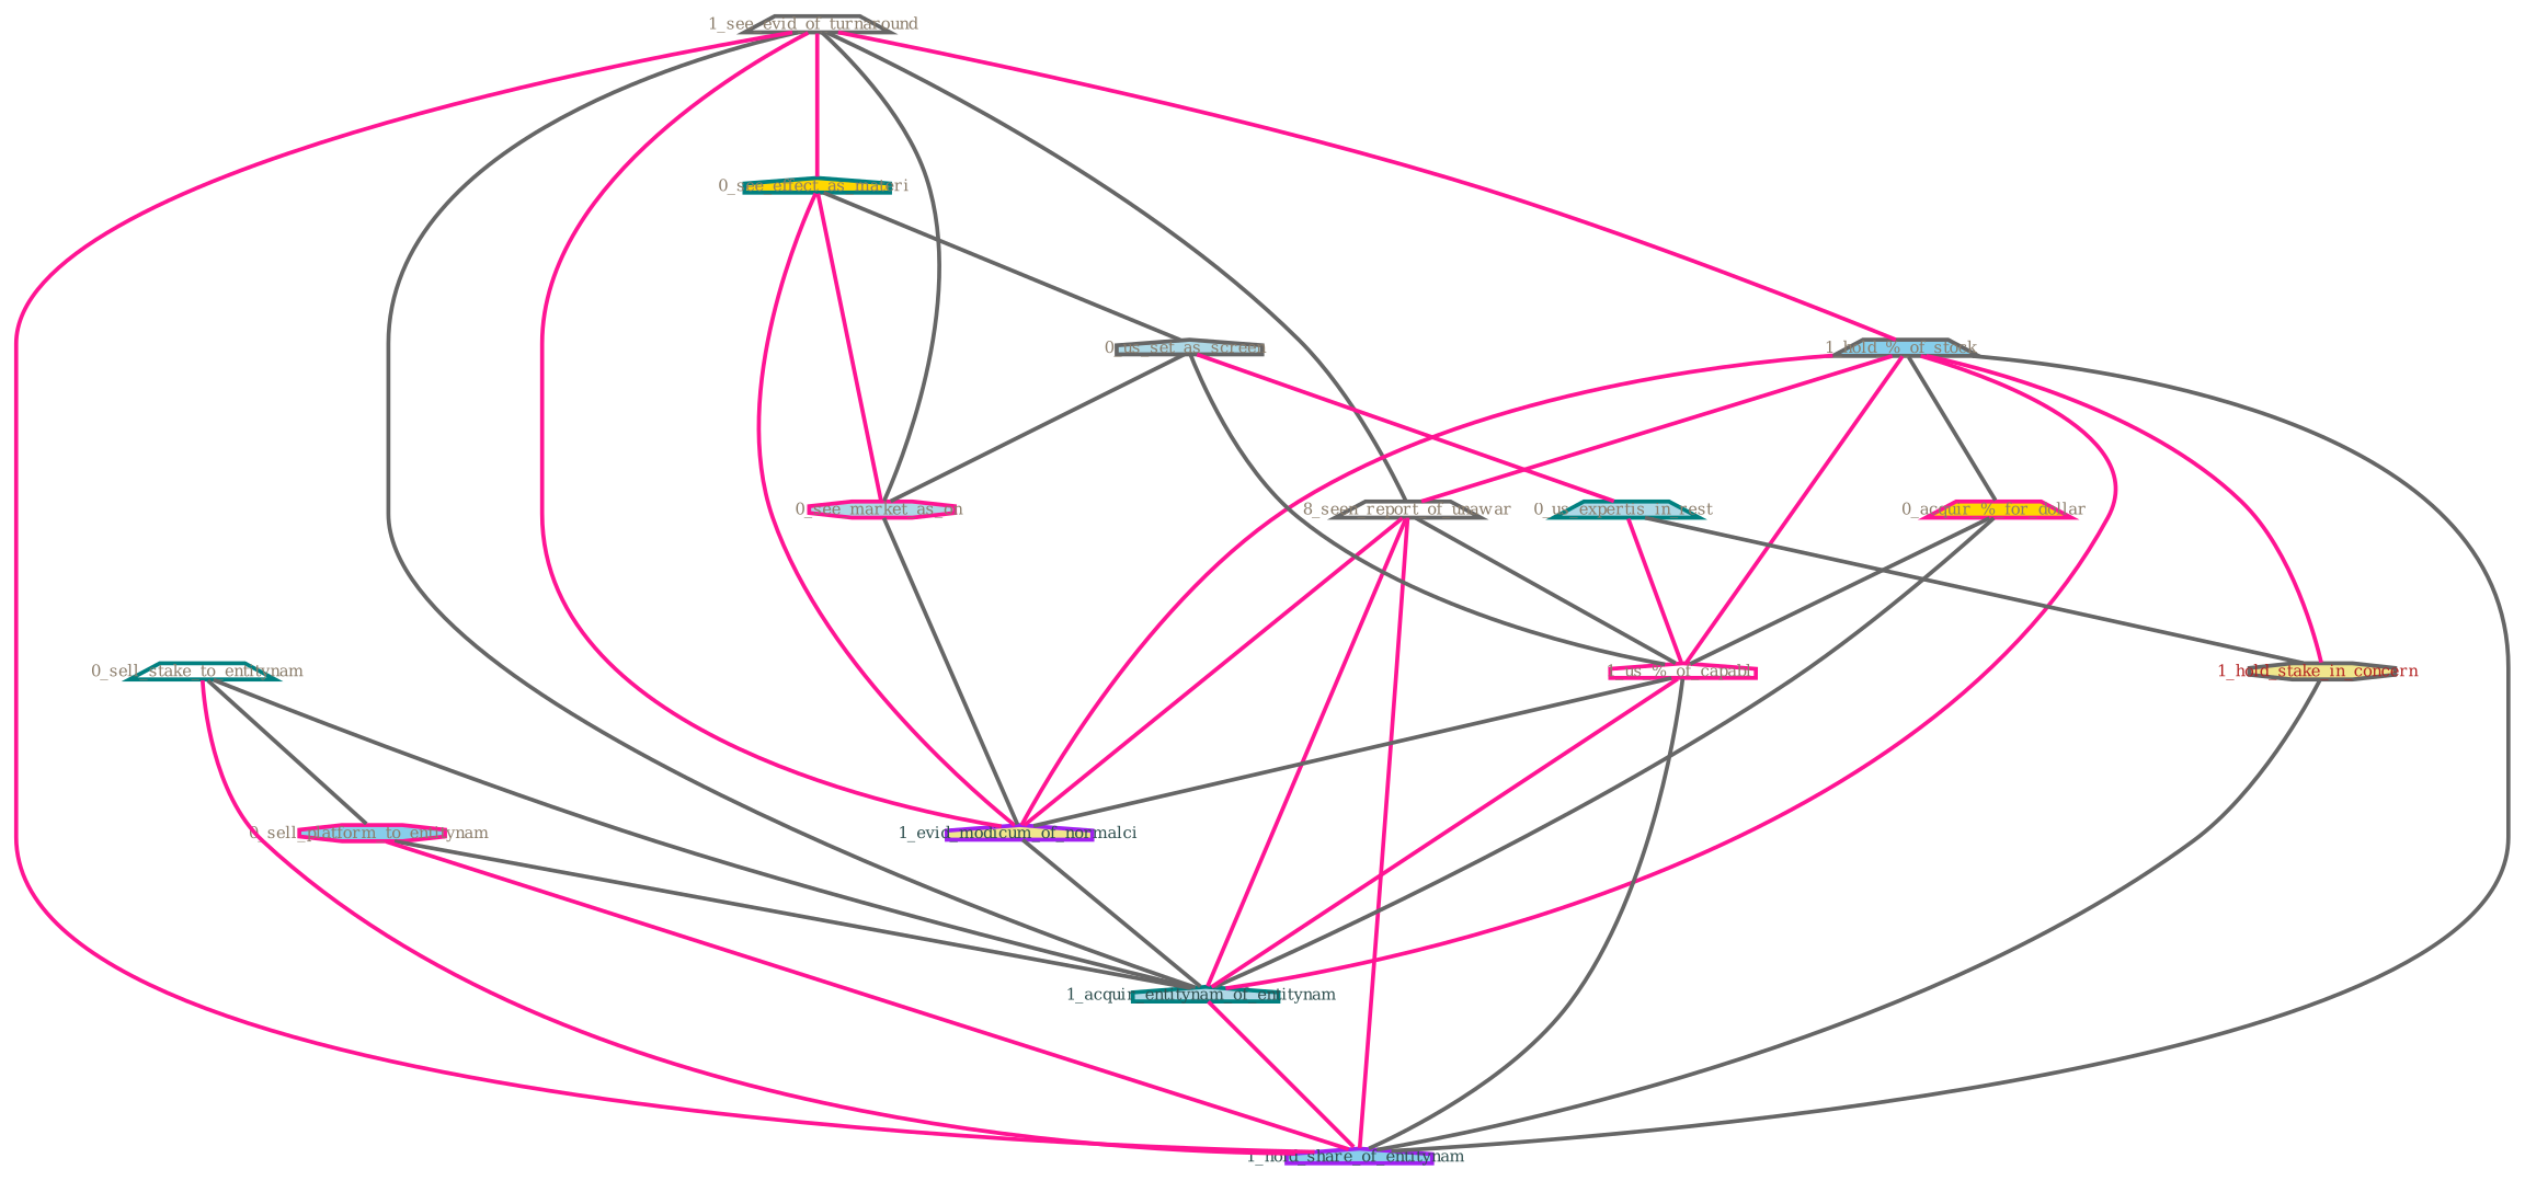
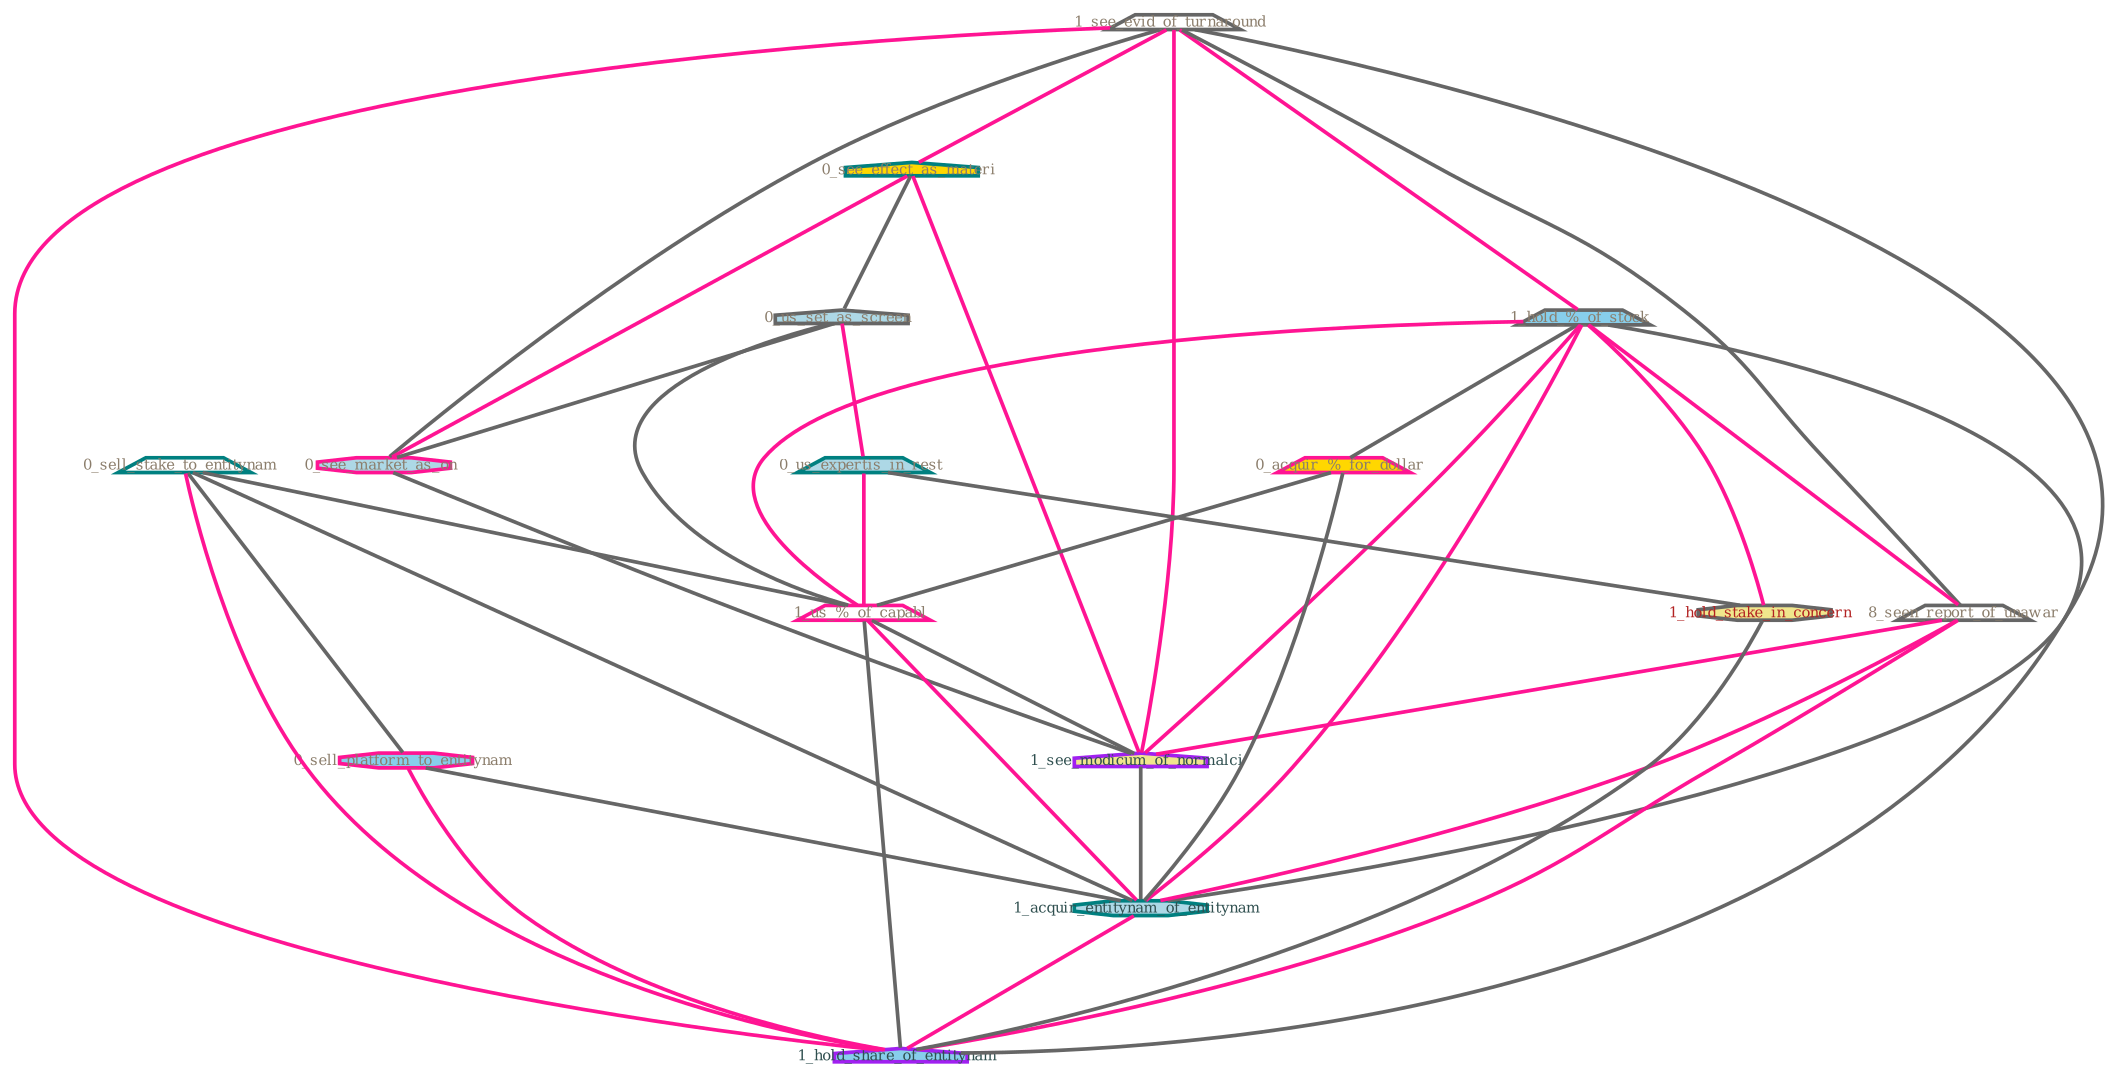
  graph {
    node [color=gray40 fillcolor=white fixedsize=true fontcolor="#8b7d6b" fontsize=4 shape=trapezium style=filled]
    edge [color=deeppink w=1]
    "1_see_evid_of_turnaround " [height=.06 width=.5]
    "0_see_effect_as_materi " [color=teal fillcolor=gold height=.06 shape=house width=.5]
    "1_hold_%_of_stock " [fillcolor=skyblue height=.06 width=.5]
    n4 [height=.06 label="8_seen_report_of_unawar" width=.5]
    "0_sell_stake_to_entitynam " [color=teal height=.06 width=.5]
    "0_acquir_%_for_dollar " [color=deeppink fillcolor=gold height=.06 width=.5]
    "0_us_set_as_screen " [fillcolor=lightblue height=.06 shape=house width=.5]
    "0_see_market_as_on " [color=deeppink fillcolor=lightblue height=.06 shape=octagon width=.5]
    "0_us_expertis_in_rest " [color=teal fillcolor=lightblue height=.06 width=.5]
    "0_sell_platform_to_entitynam " [color=deeppink fillcolor=skyblue height=.06 shape=octagon width=.5]
-   "1_us_%_of_capabl " [color=deeppink height=.06 shape=house width=.5]
+   "1_us_%_of_capabl " [color=deeppink height=.06 width=.5]
    "1_hold_stake_in_concern " [fillcolor=khaki fontcolor="#b22222" height=.06 shape=octagon width=.5]
-   "1_see_modicum_of_normalci " [color=purple fillcolor=khaki fontcolor="#2f4f4f" height=.06 shape=house width=.5 label="1_evid_modicum_of_normalci"]
-   "1_acquir_entitynam_of_entitynam " [color=teal fillcolor=lightblue fontcolor="#2f4f4f" height=.06 shape=house width=.5]
+   "1_see_modicum_of_normalci " [color=purple fillcolor=khaki fontcolor="#2f4f4f" height=.06 shape=house width=.5]
+   "1_acquir_entitynam_of_entitynam " [color=teal fillcolor=lightblue fontcolor="#2f4f4f" height=.06 shape=octagon width=.5]
    "1_hold_share_of_entitynam " [color=purple fillcolor=skyblue fontcolor="#2f4f4f" height=.06 shape=house width=.5]
    subgraph sub_1 {
      "1_see_evid_of_turnaround "
      "0_see_effect_as_materi "
      "1_hold_%_of_stock "
      n4
      "0_sell_stake_to_entitynam "
      "0_acquir_%_for_dollar "
      "0_us_set_as_screen "
      "0_see_market_as_on "
      "0_us_expertis_in_rest "
      "0_sell_platform_to_entitynam "
      "1_us_%_of_capabl "
    }
    subgraph sub_2 {
      "1_hold_stake_in_concern "
    }
    "1_see_evid_of_turnaround " -- "0_see_effect_as_materi "
    "1_see_evid_of_turnaround " -- "1_hold_%_of_stock "
    "1_see_evid_of_turnaround " -- n4 [color=gray40]
    "1_see_evid_of_turnaround " -- "0_see_market_as_on " [color=gray40]
    "1_see_evid_of_turnaround " -- "1_see_modicum_of_normalci " [w=2]
    "1_see_evid_of_turnaround " -- "1_acquir_entitynam_of_entitynam " [color=gray40]
    "1_see_evid_of_turnaround " -- "1_hold_share_of_entitynam "
    "0_see_effect_as_materi " -- "0_us_set_as_screen " [color=gray40]
    "0_see_effect_as_materi " -- "0_see_market_as_on " [w=2]
    "0_see_effect_as_materi " -- "1_see_modicum_of_normalci "
    "1_hold_%_of_stock " -- n4
    "1_hold_%_of_stock " -- "0_acquir_%_for_dollar " [color=gray40]
    "1_hold_%_of_stock " -- "1_us_%_of_capabl " [w=2]
    "1_hold_%_of_stock " -- "1_hold_stake_in_concern "
    "1_hold_%_of_stock " -- "1_see_modicum_of_normalci "
    "1_hold_%_of_stock " -- "1_acquir_entitynam_of_entitynam "
    "1_hold_%_of_stock " -- "1_hold_share_of_entitynam " [color=gray40 w=2]
-   n4 -- "1_us_%_of_capabl " [color=gray40]
+   "0_sell_stake_to_entitynam " -- "1_us_%_of_capabl " [color=gray40]
    n4 -- "1_see_modicum_of_normalci "
    n4 -- "1_acquir_entitynam_of_entitynam "
    n4 -- "1_hold_share_of_entitynam "
    "0_sell_stake_to_entitynam " -- "0_sell_platform_to_entitynam " [color=gray40 w=3]
    "0_sell_stake_to_entitynam " -- "1_acquir_entitynam_of_entitynam " [color=gray40]
    "0_sell_stake_to_entitynam " -- "1_hold_share_of_entitynam "
    "0_acquir_%_for_dollar " -- "1_us_%_of_capabl " [color=gray40]
    "0_acquir_%_for_dollar " -- "1_acquir_entitynam_of_entitynam " [color=gray40]
    "0_us_set_as_screen " -- "0_see_market_as_on " [color=gray40]
    "0_us_set_as_screen " -- "0_us_expertis_in_rest "
    "0_us_set_as_screen " -- "1_us_%_of_capabl " [color=gray40]
    "0_see_market_as_on " -- "1_see_modicum_of_normalci " [color=gray40]
    "0_us_expertis_in_rest " -- "1_us_%_of_capabl "
    "0_us_expertis_in_rest " -- "1_hold_stake_in_concern " [color=gray40]
    "0_sell_platform_to_entitynam " -- "1_acquir_entitynam_of_entitynam " [color=gray40]
    "0_sell_platform_to_entitynam " -- "1_hold_share_of_entitynam "
    "1_us_%_of_capabl " -- "1_see_modicum_of_normalci " [color=gray40]
    "1_us_%_of_capabl " -- "1_acquir_entitynam_of_entitynam "
    "1_us_%_of_capabl " -- "1_hold_share_of_entitynam " [color=gray40]
    "1_hold_stake_in_concern " -- "1_hold_share_of_entitynam " [color=gray40]
    "1_see_modicum_of_normalci " -- "1_acquir_entitynam_of_entitynam " [color=gray40]
    "1_acquir_entitynam_of_entitynam " -- "1_hold_share_of_entitynam " [w=2]
  }
